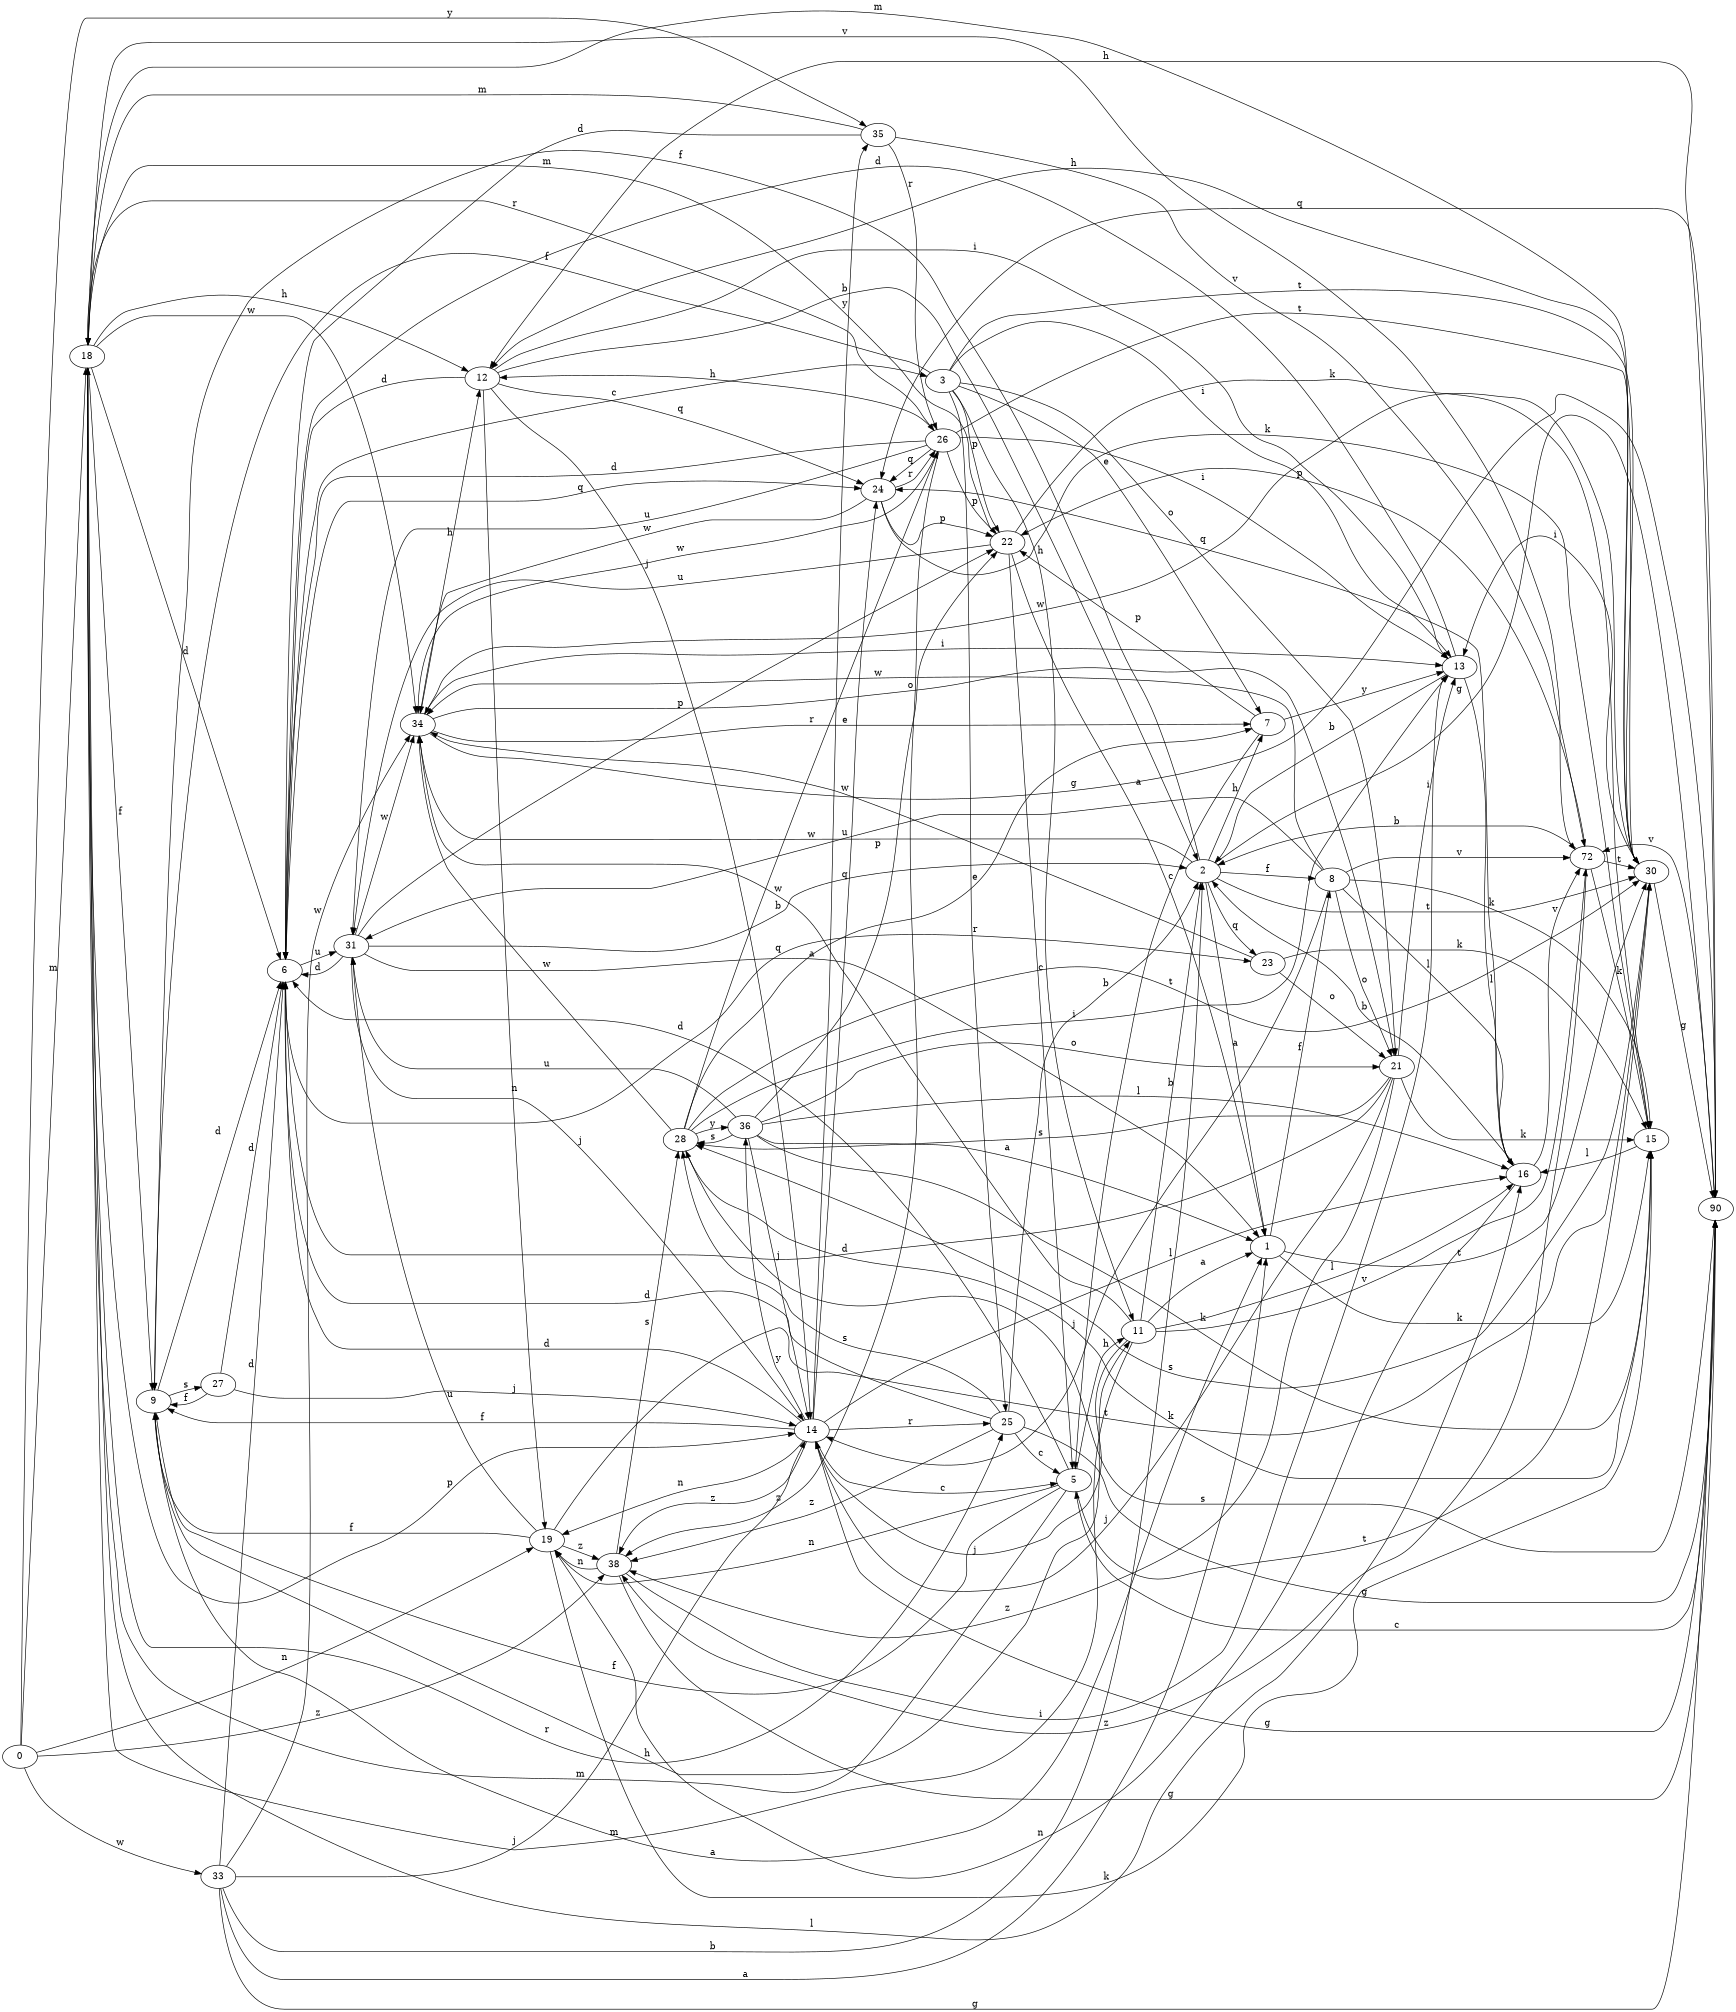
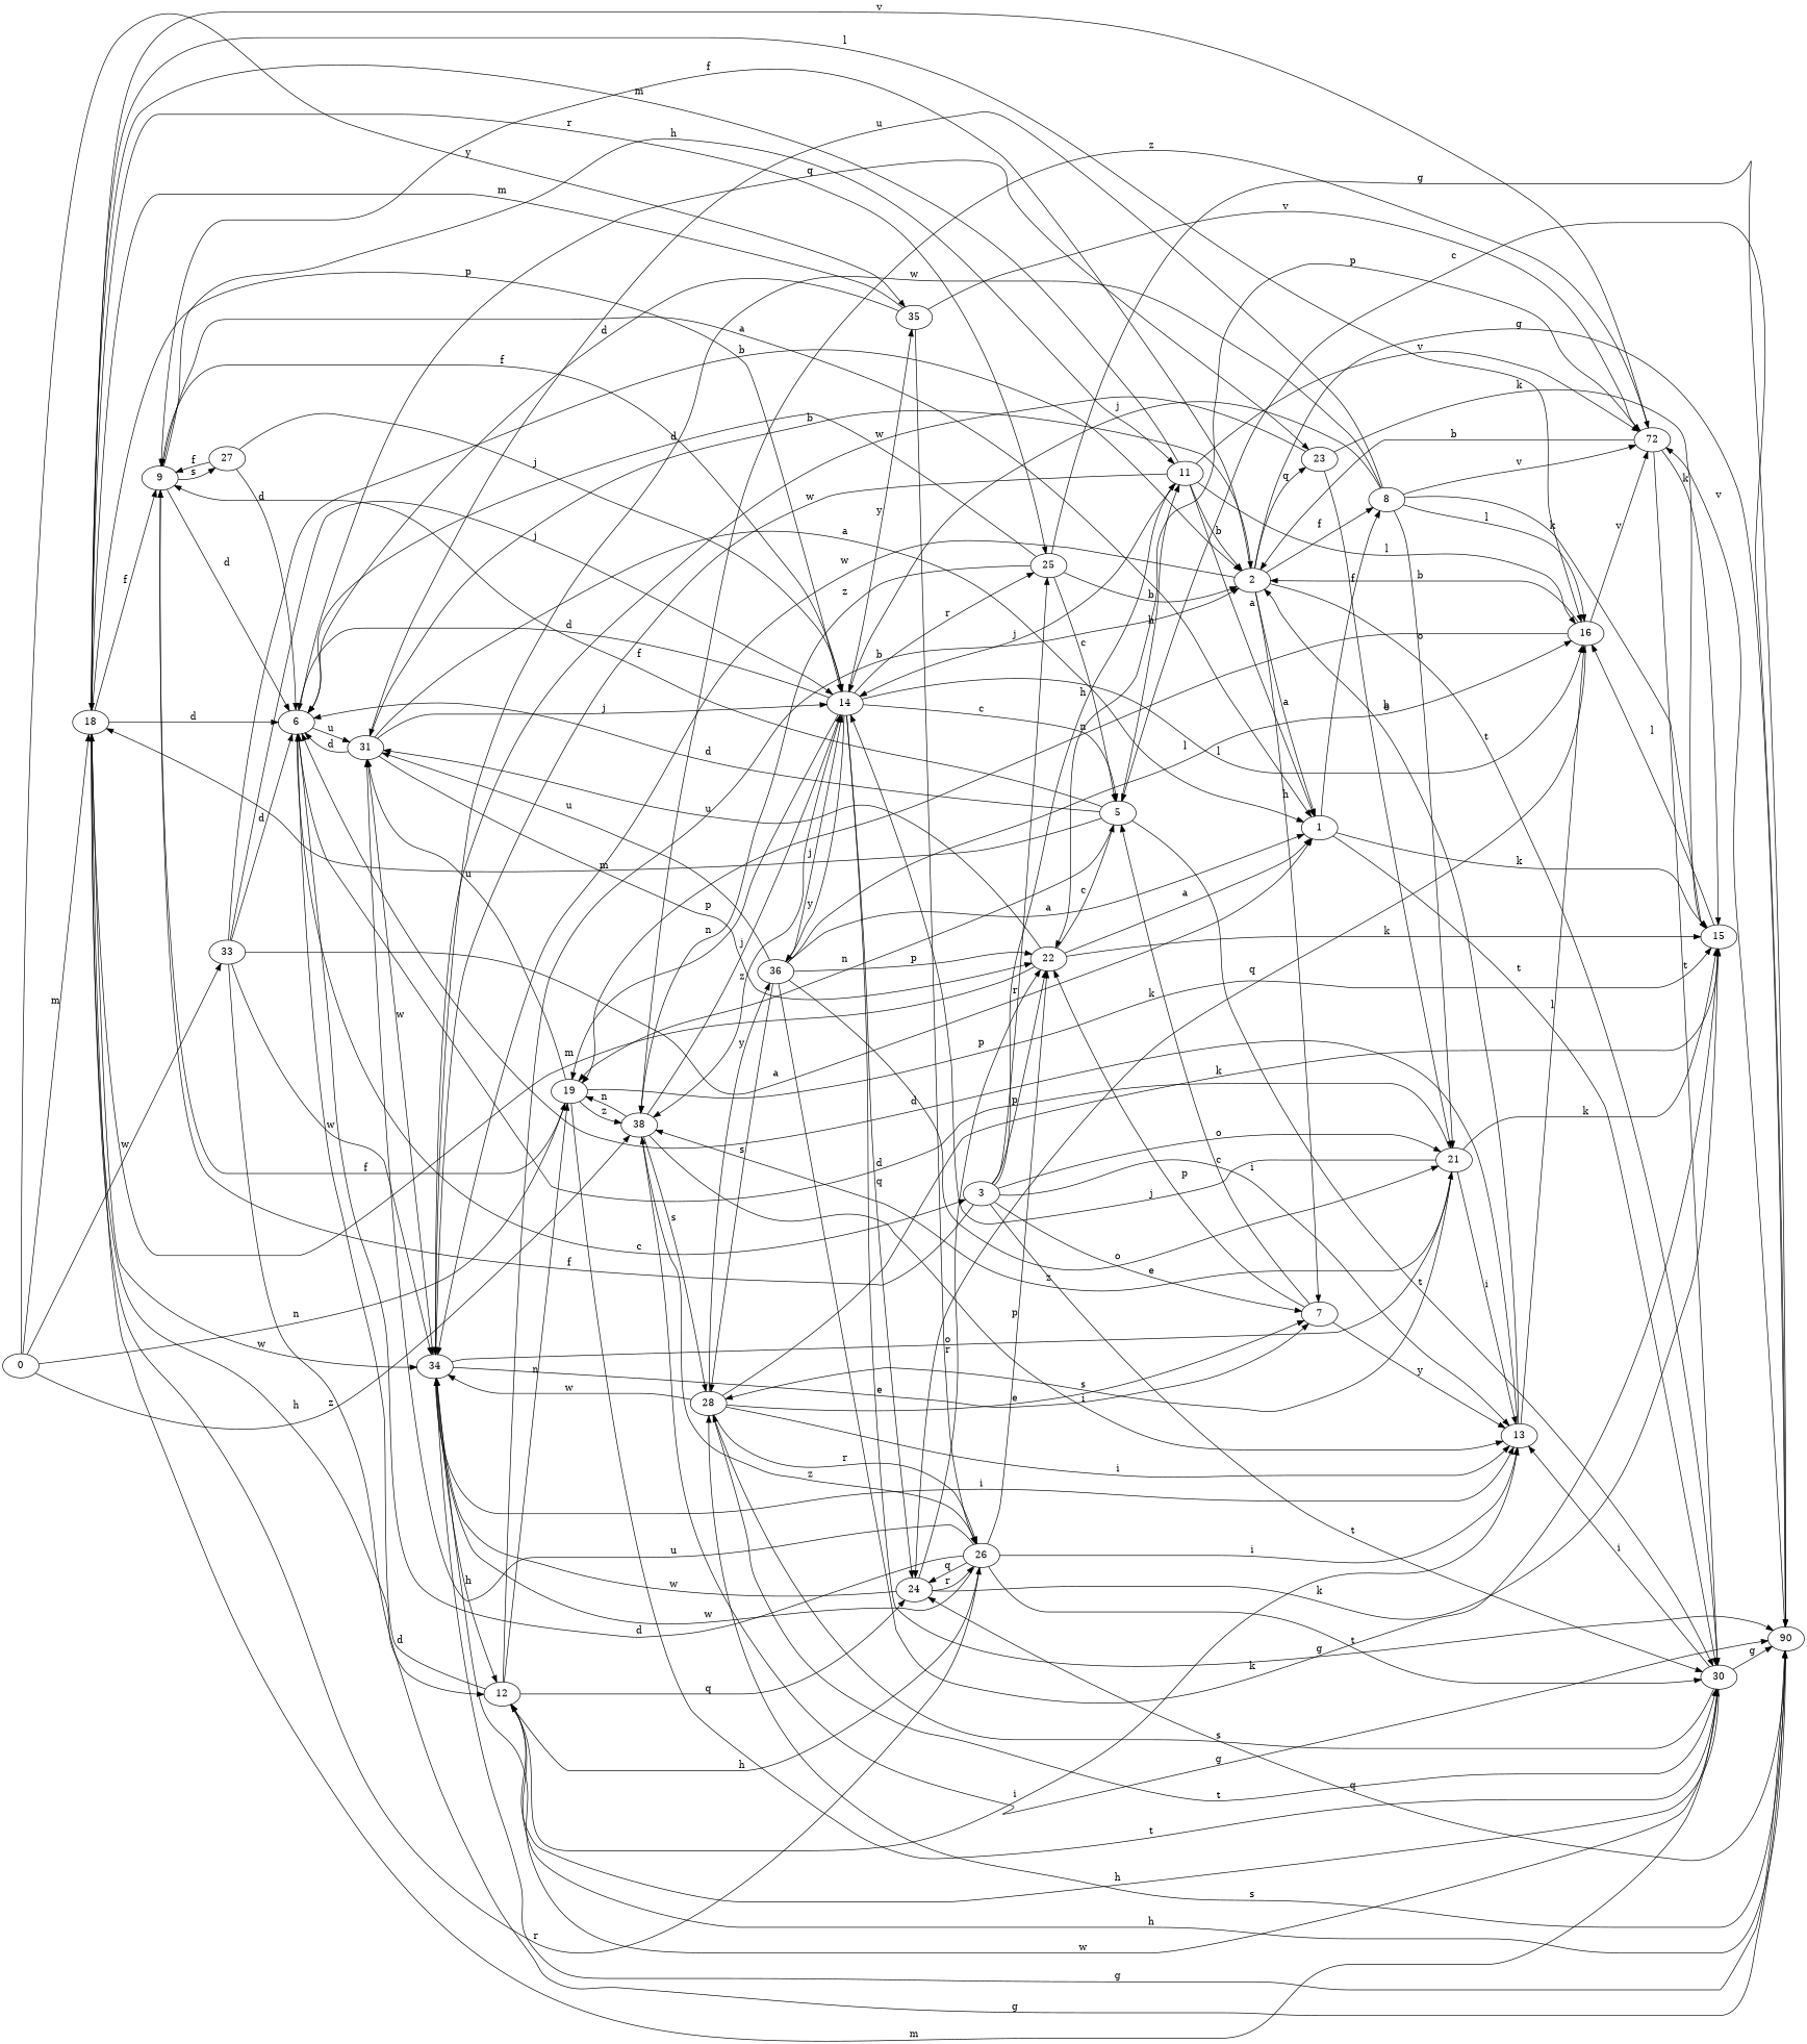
  strict digraph {
    rankdir=LR
    0
    18
    19
    33
    35
    38
    9
    34
    25
    6
    14
    16
    n13 [label=72]
    12
    26
    15
    30
    31
    1
    2
    n21 [label=90]
    13
    28
    8
    21
    23
    7
    11
    27
    5
    24
    3
    22
    36
    0 -> 18 [label=m]
    0 -> 19 [label=n]
    0 -> 33 [label=w]
    0 -> 35 [label=y]
    0 -> 38 [label=z]
    18 -> 9 [label=f]
    18 -> 34 [label=w]
    18 -> 25 [label=r]
    18 -> 6 [label=d]
    18 -> 14 [label=p]
    18 -> 16 [label=l]
    18 -> n13 [label=v]
    18 -> 12 [label=h]
    18 -> 26 [label=r]
    19 -> 38 [label=z]
    19 -> 9 [label=f]
    19 -> 15 [label=k]
    19 -> 30 [label=t]
    19 -> 31 [label=u]
    33 -> 34 [label=w]
    33 -> 6 [label=d]
    33 -> 14 [label=j]
    33 -> 1 [label=a]
    33 -> 2 [label=b]
    33 -> n21 [label=g]
    35 -> 18 [label=m]
    35 -> 6 [label=d]
    35 -> n13 [label=v]
    35 -> 26 [label=r]
    38 -> 19 [label=n]
-   12 -> 14 [label=j]
+   38 -> 14 [label=j]
    38 -> n21 [label=g]
    38 -> 13 [label=i]
    38 -> 28 [label=s]
    9 -> 6 [label=d]
    9 -> 1 [label=a]
    9 -> 11 [label=h]
    9 -> 27 [label=s]
    34 -> 12 [label=h]
    34 -> n21 [label=g]
    34 -> 13 [label=i]
    34 -> 21 [label=o]
    34 -> 7 [label=e]
    25 -> 38 [label=z]
    25 -> 6 [label=d]
    25 -> 2 [label=b]
    25 -> n21 [label=g]
-   25 -> 28 [label=s]
    25 -> 5 [label=c]
    6 -> 31 [label=u]
    6 -> 23 [label=q]
-   6 -> 24 [label=q]
    6 -> 3 [label=c]
    14 -> 19 [label=n]
    14 -> 35 [label=y]
    14 -> 38 [label=z]
    14 -> 9 [label=f]
    14 -> 25 [label=r]
    14 -> 6 [label=d]
    14 -> 16 [label=l]
    14 -> n21 [label=g]
    14 -> 5 [label=c]
    14 -> 24 [label=q]
    14 -> 36 [label=y]
    16 -> 19 [label=n]
    16 -> n13 [label=v]
    16 -> 2 [label=b]
    16 -> 24 [label=q]
    n13 -> 38 [label=z]
    n13 -> 15 [label=k]
    n13 -> 30 [label=t]
    n13 -> 2 [label=b]
    n13 -> 22 [label=p]
    12 -> 19 [label=n]
    12 -> 6 [label=d]
    12 -> 2 [label=b]
    12 -> 13 [label=i]
    12 -> 24 [label=q]
    26 -> 38 [label=z]
    26 -> 34 [label=w]
    26 -> 6 [label=d]
    26 -> 12 [label=h]
    26 -> 30 [label=t]
    26 -> 31 [label=u]
    26 -> 13 [label=i]
    26 -> 24 [label=q]
    26 -> 22 [label=p]
    15 -> 16 [label=l]
    30 -> 18 [label=m]
    30 -> 34 [label=w]
    30 -> 12 [label=h]
    30 -> n21 [label=g]
    30 -> 13 [label=i]
    30 -> 28 [label=s]
    31 -> 34 [label=w]
    31 -> 6 [label=d]
    31 -> 14 [label=j]
    31 -> 1 [label=a]
    31 -> 2 [label=b]
    31 -> 22 [label=p]
    1 -> 15 [label=k]
    1 -> 30 [label=t]
    1 -> 8 [label=f]
    2 -> 9 [label=f]
    2 -> 34 [label=w]
    2 -> 30 [label=t]
    2 -> 1 [label=a]
    2 -> n21 [label=g]
    2 -> 8 [label=f]
    2 -> 23 [label=q]
    2 -> 7 [label=h]
    n21 -> n13 [label=v]
    n21 -> 12 [label=h]
    n21 -> 28 [label=s]
    n21 -> 5 [label=c]
    n21 -> 24 [label=q]
    13 -> 6 [label=d]
    13 -> 16 [label=l]
    13 -> 2 [label=b]
    28 -> 34 [label=w]
    28 -> 26 [label=r]
    28 -> 15 [label=k]
    28 -> 30 [label=t]
    28 -> 13 [label=i]
    28 -> 7 [label=e]
    28 -> 36 [label=y]
    8 -> 34 [label=w]
    8 -> 14 [label=j]
    8 -> 16 [label=l]
    8 -> n13 [label=v]
    8 -> 15 [label=k]
    8 -> 31 [label=u]
    8 -> 21 [label=o]
    21 -> 38 [label=z]
    21 -> 6 [label=d]
    21 -> 14 [label=j]
    21 -> 15 [label=k]
    21 -> 13 [label=i]
    21 -> 28 [label=s]
    23 -> 34 [label=w]
    23 -> 15 [label=k]
    23 -> 21 [label=o]
    7 -> 13 [label=y]
    7 -> 5 [label=c]
    7 -> 22 [label=p]
    11 -> 18 [label=m]
    11 -> 34 [label=w]
    11 -> 14 [label=j]
    11 -> 16 [label=l]
    11 -> n13 [label=v]
    11 -> 1 [label=a]
    11 -> 2 [label=b]
    27 -> 9 [label=f]
    27 -> 6 [label=d]
    27 -> 14 [label=j]
    5 -> 18 [label=m]
    5 -> 19 [label=n]
    5 -> 9 [label=f]
    5 -> 6 [label=d]
    5 -> 30 [label=t]
    5 -> 11 [label=h]
    24 -> 34 [label=w]
    24 -> 26 [label=r]
    24 -> 15 [label=k]
    24 -> 22 [label=p]
    3 -> 9 [label=f]
    3 -> 25 [label=r]
    3 -> 30 [label=t]
    3 -> 13 [label=i]
    3 -> 21 [label=o]
    3 -> 7 [label=e]
    3 -> 11 [label=h]
    3 -> 22 [label=p]
    22 -> 18 [label=m]
    22 -> 15 [label=k]
    22 -> 31 [label=u]
    22 -> 1 [label=a]
    22 -> 5 [label=c]
    36 -> 14 [label=j]
    36 -> 16 [label=l]
    36 -> 15 [label=k]
    36 -> 31 [label=u]
    36 -> 1 [label=a]
    36 -> 28 [label=s]
    36 -> 21 [label=o]
    36 -> 22 [label=p]
  }
